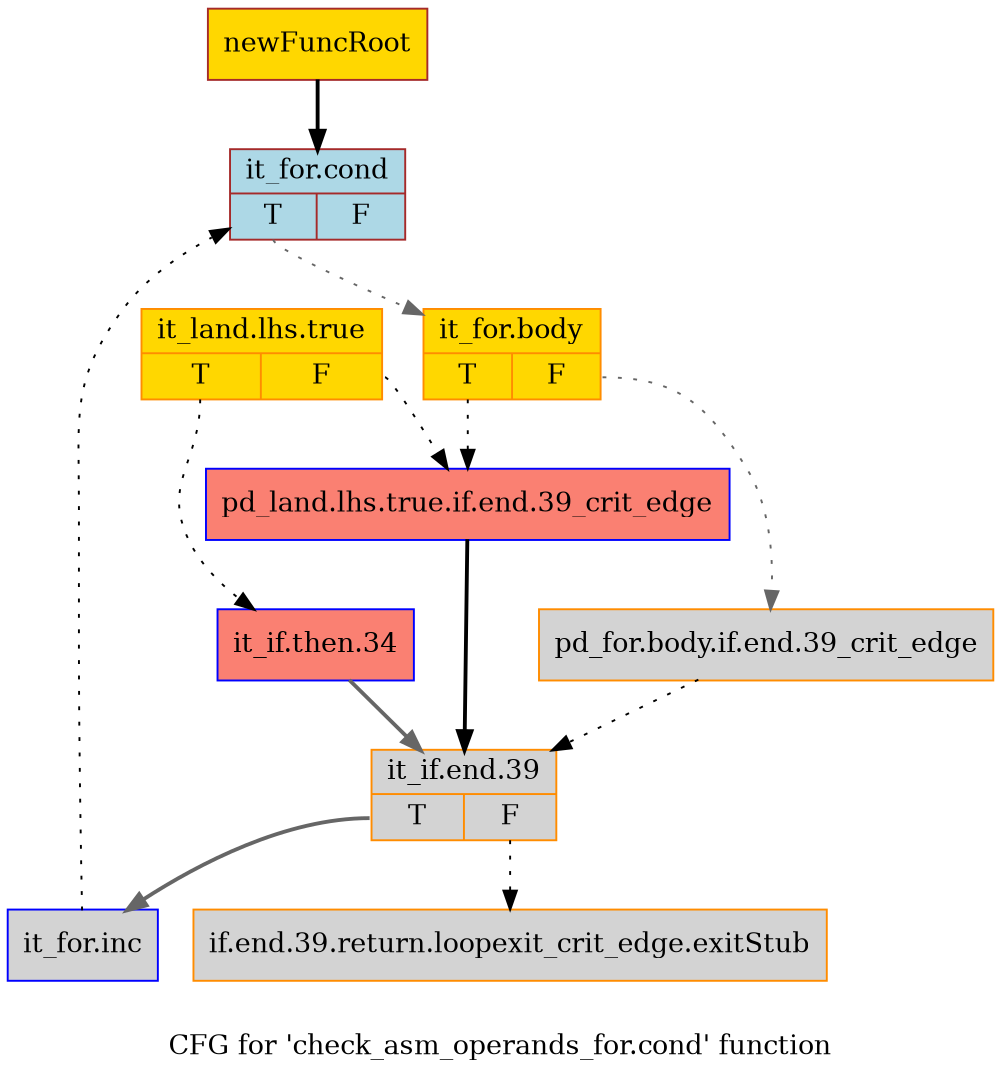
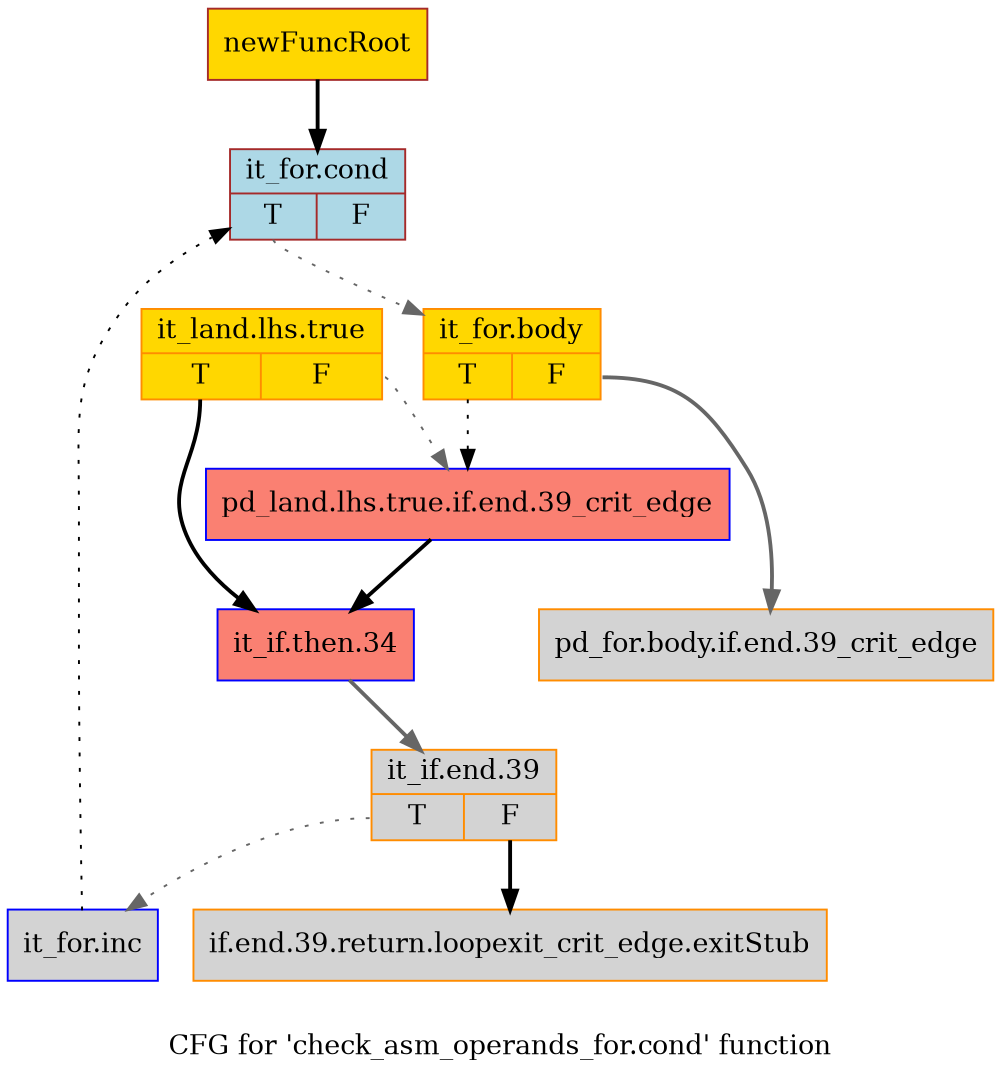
  digraph {
    label="CFG for 'check_asm_operands_for.cond' function"
    node [color=darkorange fillcolor=lightgrey shape=record style=filled]
    edge [color=black style=dotted]
    n1 [color=brown fillcolor=gold label="{newFuncRoot}"]
    n2 [color=brown fillcolor=lightblue label="{it_for.cond|{<s0>T|<s1>F}}"]
    n3 [fillcolor=gold label="{it_for.body|{<s0>T|<s1>F}}"]
    n4 [label="{pd_for.body.if.end.39_crit_edge}"]
    n5 [color=blue fillcolor=salmon label="{pd_land.lhs.true.if.end.39_crit_edge}"]
    n6 [label="{if.end.39.return.loopexit_crit_edge.exitStub}"]
    n7 [fillcolor=gold label="{it_land.lhs.true|{<s0>T|<s1>F}}"]
    n8 [color=blue fillcolor=salmon label="{it_if.then.34}"]
    n9 [label="{it_if.end.39|{<s0>T|<s1>F}}"]
    n10 [color=blue label="{it_for.inc}"]
    n1 -> n2 [style=bold]
    n2 -> n3 [color=gray40 tailport=s0]
-   n3 -> n4 [color=gray40 tailport=s1]
+   n3 -> n4 [color=gray40 style=bold tailport=s1]
    n3 -> n5 [tailport=s0]
-   n4 -> n9
-   n5 -> n9 [style=bold]
-   n7 -> n5 [tailport=s1]
-   n7 -> n8 [tailport=s0]
+   n5 -> n8 [style=bold]
+   n7 -> n5 [color=gray40 tailport=s1]
+   n7 -> n8 [style=bold tailport=s0]
    n8 -> n9 [color=gray40 style=bold]
-   n9 -> n6 [tailport=s1]
-   n9 -> n10 [color=gray40 style=bold tailport=s0]
+   n9 -> n6 [style=bold tailport=s1]
+   n9 -> n10 [color=gray40 tailport=s0]
    n10 -> n2
  }
